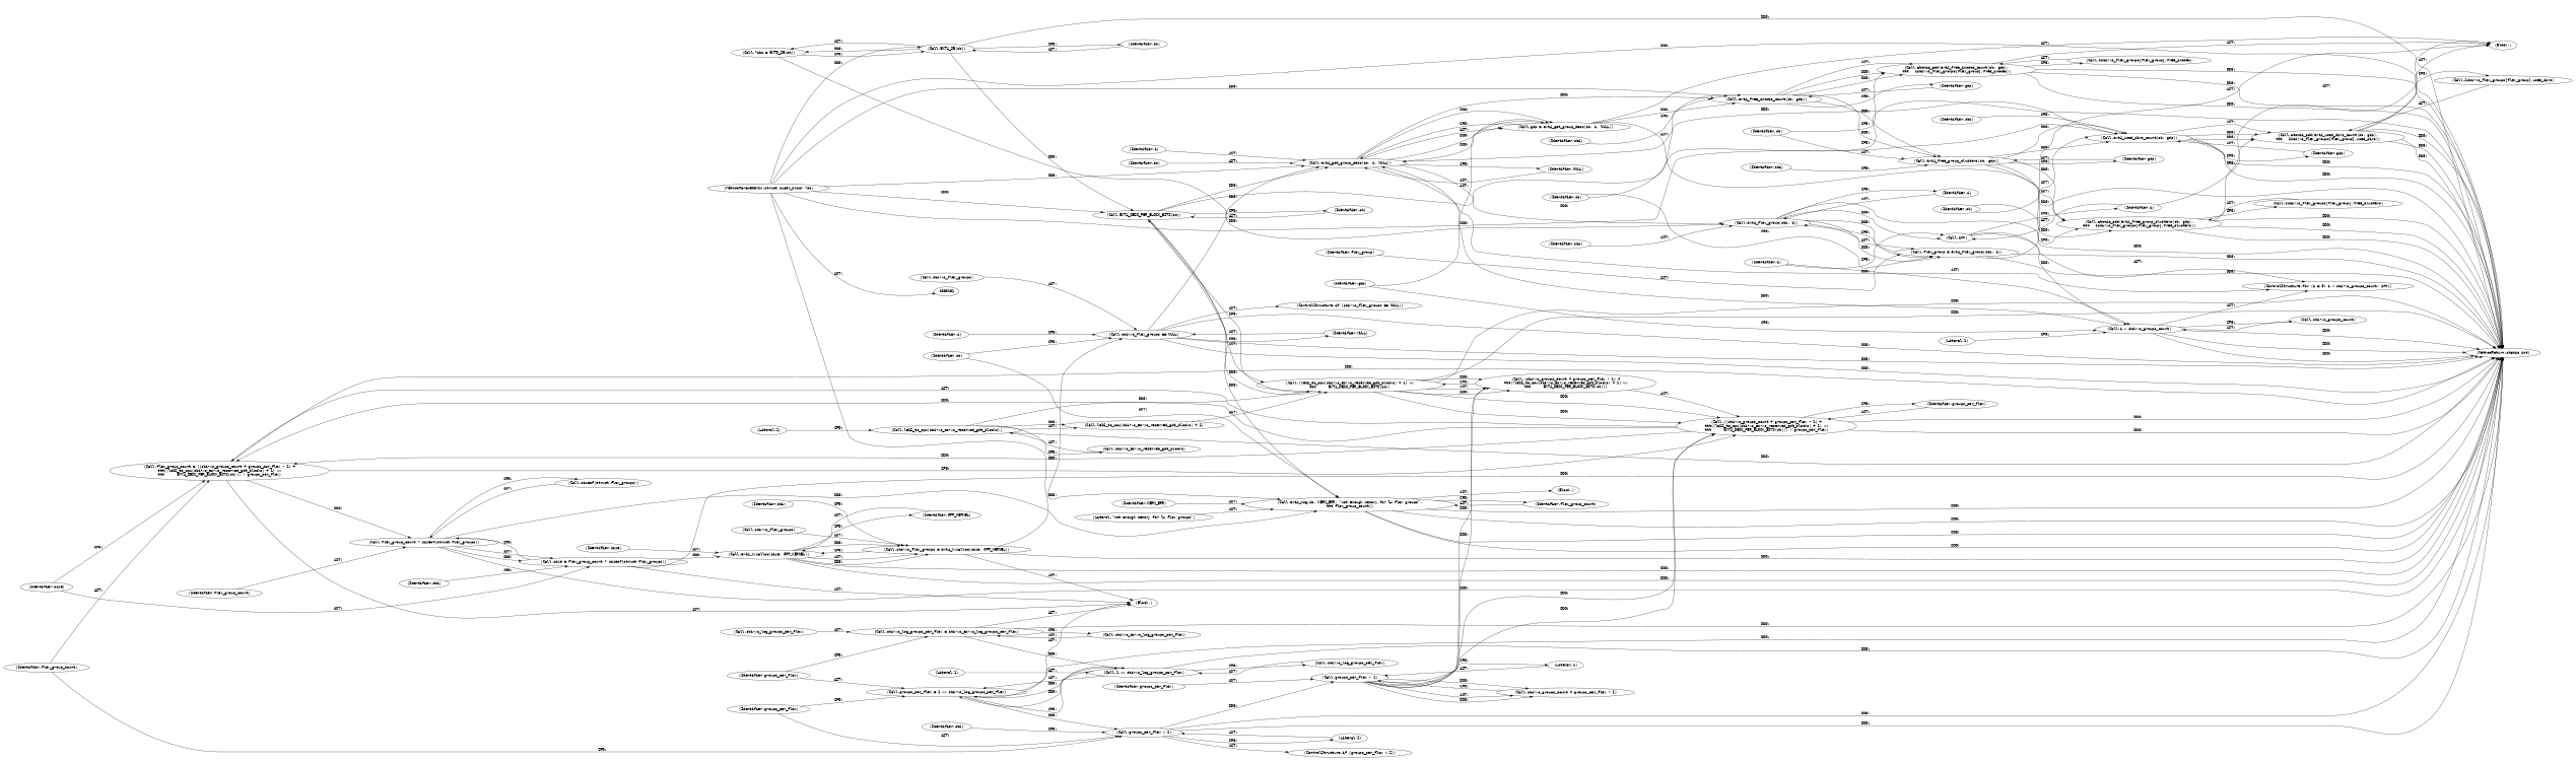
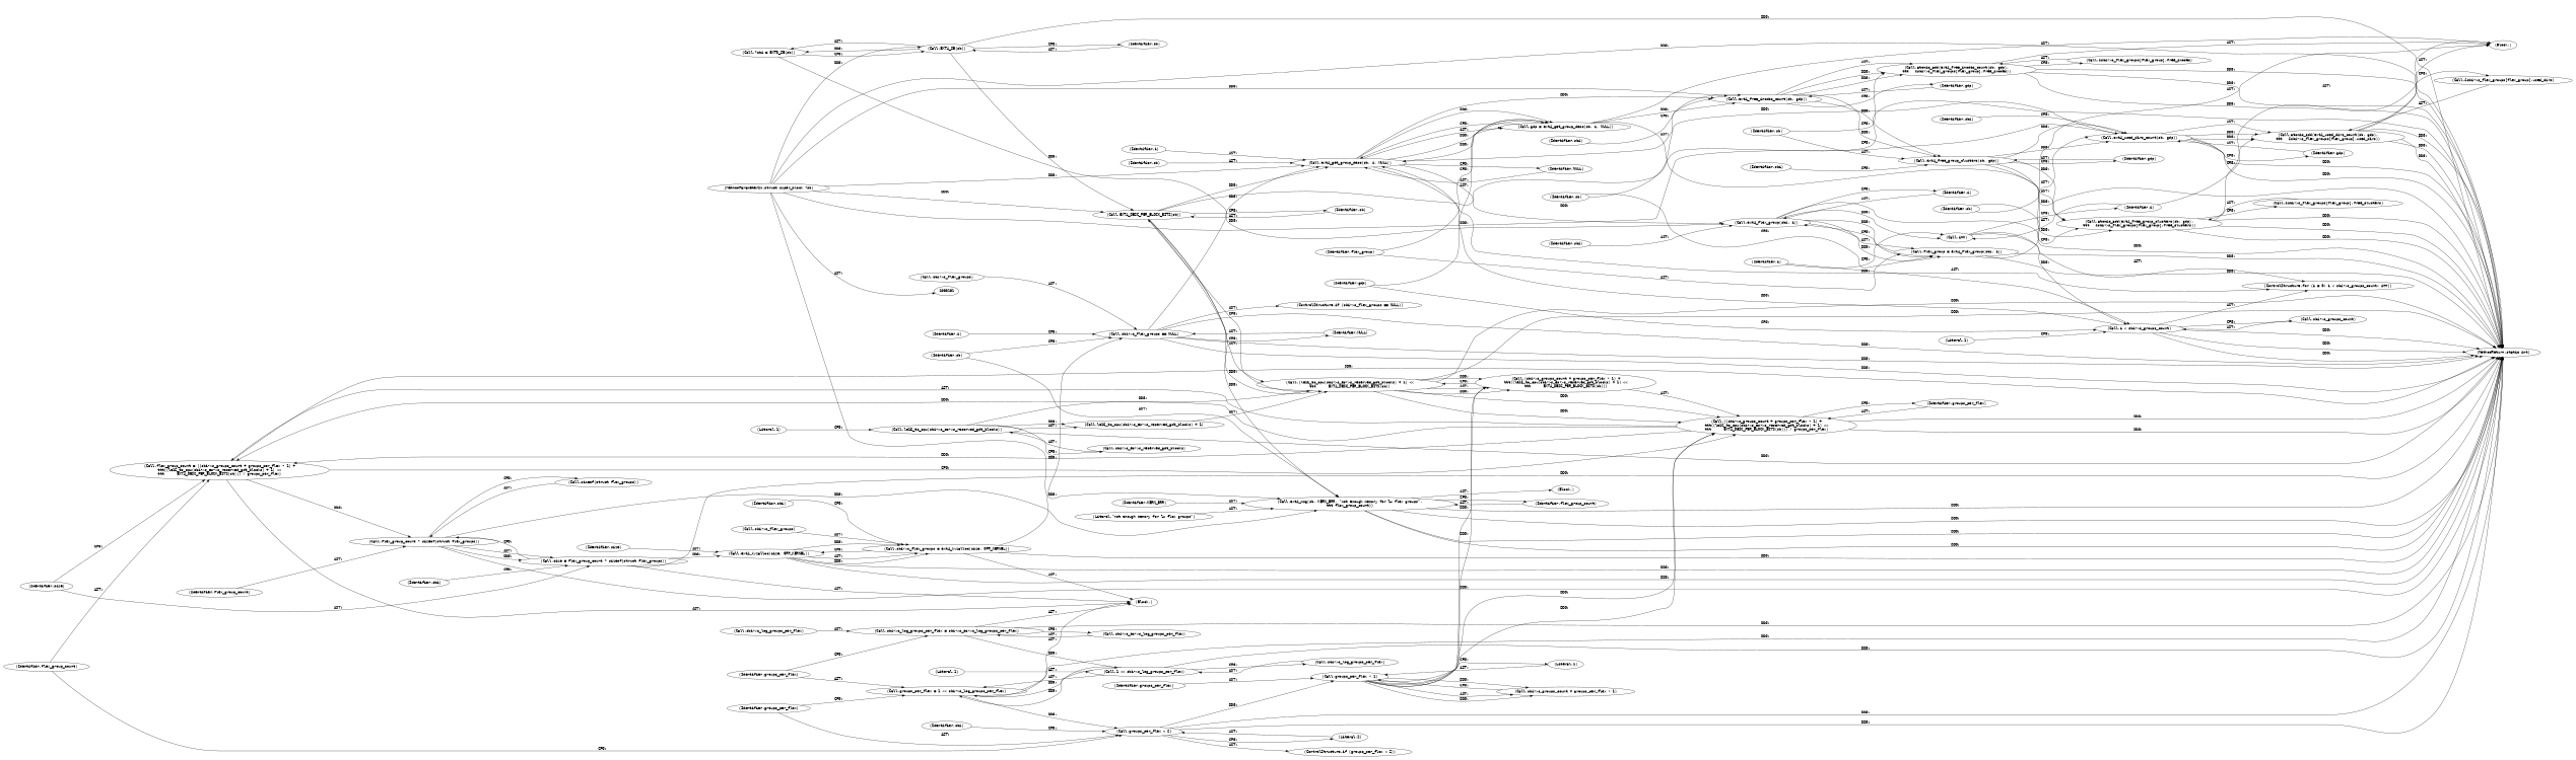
  digraph {
    fontname="DejaVu Sans Mono"
    rankdir=LR
    node [fontname="DejaVu Sans Mono"]
    edge [fontname="DejaVu Sans Mono"]
    n1 [label="(Call,flex_group_count = ((sbi->s_groups_count + groups_per_flex - 1) +\n\t\t\t((le16_to_cpu(sbi->s_es->s_reserved_gdt_blocks) + 1) <<\n\t\t\t      EXT4_DESC_PER_BLOCK_BITS(sb))) / groups_per_flex)"]
    n2 [label="(Call,((sbi->s_groups_count + groups_per_flex - 1) +\n\t\t\t((le16_to_cpu(sbi->s_es->s_reserved_gdt_blocks) + 1) <<\n\t\t\t      EXT4_DESC_PER_BLOCK_BITS(sb))) / groups_per_flex)"]
    n3 [label="(Call,flex_group_count * sizeof(struct flex_groups))"]
    n4 [label="(Block,)"]
    n5 [label="(MethodReturn,static int)"]
    n6 [label="(Identifier,groups_per_flex)"]
    n7 [label="(Call,ext4_msg(sb, KERN_ERR, \"not enough memory for %u flex groups\",\n\t\t\t flex_group_count))"]
    n8 [label="(Call,size = flex_group_count * sizeof(struct flex_groups))"]
    n9 [label="(Call,sizeof(struct flex_groups))"]
    n10 [label="(Call,groups_per_flex - 1)"]
    n11 [label="(Call,(sbi->s_groups_count + groups_per_flex - 1) +\n\t\t\t((le16_to_cpu(sbi->s_es->s_reserved_gdt_blocks) + 1) <<\n\t\t\t      EXT4_DESC_PER_BLOCK_BITS(sb)))"]
    n12 [label="(Literal,1)"]
    n13 [label="(Call,sbi->s_groups_count + groups_per_flex - 1)"]
    n14 [label="(Call,(le16_to_cpu(sbi->s_es->s_reserved_gdt_blocks) + 1) <<\n\t\t\t      EXT4_DESC_PER_BLOCK_BITS(sb))"]
    n15 [label="(Call,groups_per_flex < 2)"]
    n16 [label="(Literal,2)"]
    n17 [label="(ControlStructure,if (groups_per_flex < 2))"]
    n18 [label="(Call,groups_per_flex = 1 << sbi->s_log_groups_per_flex)"]
    n19 [label="(Call,1 << sbi->s_log_groups_per_flex)"]
    n20 [label="(Call,sbi->s_log_groups_per_flex)"]
    n21 [label="(Call,sbi->s_log_groups_per_flex = sbi->s_es->s_log_groups_per_flex)"]
    n22 [label="(Call,sbi->s_es->s_log_groups_per_flex)"]
    n23 [label="(Call,EXT4_DESC_PER_BLOCK_BITS(sb))"]
    n24 [label="(Call,ext4_get_group_desc(sb, i, NULL))"]
    n25 [label="(Identifier,sb)"]
    n26 [label="(Call,le16_to_cpu(sbi->s_es->s_reserved_gdt_blocks))"]
    n27 [label="(Call,sbi->s_es->s_reserved_gdt_blocks)"]
    n28 [label="(Call,le16_to_cpu(sbi->s_es->s_reserved_gdt_blocks) + 1)"]
    n29 [label="(Call,ext4_free_inodes_count(sb, gdp))"]
    n30 [label="(Call,gdp = ext4_get_group_desc(sb, i, NULL))"]
    n31 [label="(Call,ext4_flex_group(sbi, i))"]
    n32 [label="(Identifier,NULL)"]
    n33 [label="(ControlStructure,for (i = 0; i < sbi->s_groups_count; i++))"]
    n34 [label="(Block,)"]
    n35 [label="(Identifier,flex_group_count)"]
    n36 [label="(Call,EXT4_SB(sb))"]
    n37 [label="(Call,*sbi = EXT0_SB(sb))"]
    n38 [label="(Identifier,sb)"]
    n39 [label="(MethodParameterIn,struct super_block *sb)"]
    n40 [label="(Call,ext4_used_dirs_count(sb, gdp))"]
    1000101
    n42 [label="(Call,ext4_free_group_clusters(sb, gdp))"]
    n43 [label="(Call,atomic_add(ext4_free_inodes_count(sb, gdp),\n\t\t\t   &sbi->s_flex_groups[flex_group].free_inodes))"]
    n44 [label="(Identifier,gdp)"]
    n45 [label="(Call,atomic_add(ext4_free_group_clusters(sb, gdp),\n\t\t\t   &sbi->s_flex_groups[flex_group].free_clusters))"]
    n46 [label="(Identifier,gdp)"]
    n47 [label="(Call,atomic_add(ext4_used_dirs_count(sb, gdp),\n\t\t\t   &sbi->s_flex_groups[flex_group].used_dirs))"]
    n48 [label="(Identifier,gdp)"]
    n49 [label="(Call,ext4_kvzalloc(size, GFP_KERNEL))"]
    n50 [label="(Call,sbi->s_flex_groups = ext4_kvzalloc(size, GFP_KERNEL))"]
-   n51 [label="(Identifier,GFP_KERNEL)"]
    n52 [label="(Call,sbi->s_flex_groups == NULL)"]
    n53 [label="(Identifier,NULL)"]
    n54 [label="(ControlStructure,if (sbi->s_flex_groups == NULL))"]
    n55 [label="(Block,)"]
    n56 [label="(Call,i++)"]
    n57 [label="(Call,flex_group = ext4_flex_group(sbi, i))"]
    n58 [label="(Identifier,i)"]
    n59 [label="(Call,&sbi->s_flex_groups[flex_group].free_inodes)"]
    n60 [label="(Call,&sbi->s_flex_groups[flex_group].free_clusters)"]
    n61 [label="(Call,&sbi->s_flex_groups[flex_group].used_dirs)"]
    n62 [label="(Call,i < sbi->s_groups_count)"]
    n63 [label="(Identifier,i)"]
    n64 [label="(Call,sbi->s_groups_count)"]
    n65 [label="(Identifier,groups_per_flex)"]
    n66 [label="(Identifier,sbi)"]
    n67 [label="(Identifier,sb)"]
    n68 [label="(Literal,1)"]
    n69 [label="(Identifier,sbi)"]
    n70 [label="(Literal,\"not enough memory for %u flex groups\")"]
    n71 [label="(Literal,1)"]
    n72 [label="(Identifier,sb)"]
    n73 [label="(Identifier,sbi)"]
    n74 [label="(Identifier,sb)"]
    n75 [label="(Identifier,sb)"]
    n76 [label="(Call,sbi->s_flex_groups)"]
    n77 [label="(Identifier,i)"]
    n78 [label="(Identifier,sbi)"]
    n79 [label="(Call,sbi->s_log_groups_per_flex)"]
    n80 [label="(Identifier,sbi)"]
    n81 [label="(Identifier,KERN_ERR)"]
    n82 [label="(Identifier,sb)"]
    n83 [label="(Identifier,i)"]
    n84 [label="(Identifier,gdp)"]
    n85 [label="(Literal,1)"]
    n86 [label="(Identifier,i)"]
    n87 [label="(Identifier,flex_group_count)"]
    n88 [label="(Identifier,flex_group)"]
    n89 [label="(Identifier,size)"]
    n90 [label="(Identifier,groups_per_flex)"]
    n91 [label="(Identifier,flex_group_count)"]
    n92 [label="(Identifier,size)"]
    n93 [label="(Identifier,sbi)"]
    n94 [label="(Identifier,groups_per_flex)"]
    n95 [label="(Call,sbi->s_flex_groups)"]
    n96 [label="(Identifier,sbi)"]
    n1 -> n2 [label="CFG: "]
    n1 -> n3 [label="DDG: "]
    n1 -> n4 [label="AST: "]
    n1 -> n5 [label="DDG: "]
    n2 -> n1 [label="AST: "]
    n2 -> n1 [label="DDG: "]
    n2 -> n1 [label="DDG: "]
    n2 -> n5 [label="DDG: "]
    n2 -> n5 [label="DDG: "]
    n2 -> n6 [label="CFG: "]
    n3 -> n5 [label="DDG: "]
    n3 -> n7 [label="DDG: "]
    n3 -> n8 [label="AST: "]
    n3 -> n8 [label="DDG: "]
    n3 -> n9 [label="CFG: "]
    n6 -> n2 [label="AST: "]
    n7 -> n5 [label="DDG: "]
    n7 -> n5 [label="DDG: "]
    n7 -> n5 [label="DDG: "]
    n7 -> n5 [label="DDG: "]
    n7 -> n34 [label="AST: "]
    n7 -> n35 [label="CFG: "]
    n8 -> n3 [label="CFG: "]
    n8 -> n4 [label="AST: "]
    n8 -> n5 [label="DDG: "]
    n8 -> n49 [label="DDG: "]
    n9 -> n3 [label="AST: "]
    n10 -> n2 [label="DDG: "]
    n10 -> n2 [label="DDG: "]
    n10 -> n11 [label="DDG: "]
    n10 -> n11 [label="DDG: "]
    n10 -> n12 [label="CFG: "]
    n10 -> n13 [label="AST: "]
    n10 -> n13 [label="DDG: "]
    n10 -> n13 [label="DDG: "]
    n11 -> n2 [label="AST: "]
    n11 -> n14 [label="CFG: "]
    n12 -> n10 [label="AST: "]
    n13 -> n10 [label="CFG: "]
    n14 -> n2 [label="DDG: "]
    n14 -> n2 [label="DDG: "]
    n14 -> n5 [label="DDG: "]
    n14 -> n5 [label="DDG: "]
    n14 -> n11 [label="AST: "]
    n14 -> n11 [label="DDG: "]
    n14 -> n11 [label="DDG: "]
    n14 -> n23 [label="CFG: "]
    n15 -> n5 [label="DDG: "]
    n15 -> n5 [label="DDG: "]
    n15 -> n10 [label="DDG: "]
    n15 -> n16 [label="CFG: "]
    n15 -> n17 [label="AST: "]
    n16 -> n15 [label="AST: "]
    n18 -> n4 [label="AST: "]
    n18 -> n5 [label="DDG: "]
    n18 -> n15 [label="DDG: "]
-   n18 -> n19 [label="CFG: "]
    n19 -> n5 [label="DDG: "]
    n19 -> n18 [label="AST: "]
    n19 -> n18 [label="DDG: "]
    n19 -> n18 [label="DDG: "]
    n19 -> n20 [label="CFG: "]
    n20 -> n19 [label="AST: "]
    n21 -> n4 [label="AST: "]
    n21 -> n5 [label="DDG: "]
    n21 -> n19 [label="DDG: "]
    n21 -> n22 [label="CFG: "]
    n22 -> n21 [label="AST: "]
    n23 -> n5 [label="CFG: "]
    n23 -> n7 [label="DDG: "]
    n23 -> n14 [label="AST: "]
    n23 -> n14 [label="DDG: "]
    n23 -> n24 [label="DDG: "]
    n23 -> n25 [label="CFG: "]
    n24 -> n29 [label="DDG: "]
    n24 -> n30 [label="AST: "]
    n24 -> n30 [label="DDG: "]
    n24 -> n30 [label="DDG: "]
    n24 -> n30 [label="DDG: "]
    n24 -> n31 [label="DDG: "]
    n24 -> n32 [label="CFG: "]
    n24 -> n33 [label="DDG: "]
    n25 -> n23 [label="AST: "]
    n26 -> n5 [label="DDG: "]
    n26 -> n14 [label="DDG: "]
    n26 -> n27 [label="CFG: "]
    n26 -> n28 [label="AST: "]
    n26 -> n28 [label="DDG: "]
    n27 -> n26 [label="AST: "]
    n28 -> n14 [label="AST: "]
    n29 -> n42 [label="DDG: "]
    n29 -> n42 [label="DDG: "]
    n29 -> n43 [label="AST: "]
    n29 -> n43 [label="DDG: "]
    n29 -> n43 [label="DDG: "]
    n29 -> n44 [label="CFG: "]
    n30 -> n5 [label="DDG: "]
    n30 -> n24 [label="CFG: "]
    n30 -> n29 [label="DDG: "]
    n30 -> n55 [label="AST: "]
    n31 -> n5 [label="DDG: "]
    n31 -> n56 [label="DDG: "]
    n31 -> n57 [label="AST: "]
    n31 -> n57 [label="DDG: "]
    n31 -> n57 [label="DDG: "]
    n31 -> n58 [label="CFG: "]
    n32 -> n24 [label="AST: "]
    n35 -> n7 [label="AST: "]
    n36 -> n5 [label="DDG: "]
    n36 -> n23 [label="DDG: "]
    n36 -> n37 [label="AST: "]
    n36 -> n37 [label="DDG: "]
    n36 -> n38 [label="CFG: "]
    n37 -> n31 [label="DDG: "]
    n37 -> n36 [label="CFG: "]
    n38 -> n36 [label="AST: "]
    n39 -> n5 [label="DDG: "]
    n39 -> n7 [label="DDG: "]
    n39 -> n23 [label="DDG: "]
    n39 -> n24 [label="DDG: "]
    n39 -> n29 [label="DDG: "]
    n39 -> n36 [label="DDG: "]
    n39 -> n40 [label="DDG: "]
    n39 -> 1000101 [label="AST: "]
    n40 -> n5 [label="DDG: "]
    n40 -> n5 [label="DDG: "]
    n40 -> n24 [label="DDG: "]
    n40 -> n47 [label="AST: "]
    n40 -> n47 [label="DDG: "]
    n40 -> n47 [label="DDG: "]
    n40 -> n48 [label="CFG: "]
    n42 -> n40 [label="DDG: "]
    n42 -> n40 [label="DDG: "]
    n42 -> n45 [label="AST: "]
    n42 -> n45 [label="DDG: "]
    n42 -> n45 [label="DDG: "]
    n42 -> n46 [label="CFG: "]
    n43 -> n5 [label="DDG: "]
    n43 -> n5 [label="DDG: "]
    n43 -> n5 [label="DDG: "]
    n43 -> n55 [label="AST: "]
    n43 -> n59 [label="CFG: "]
    n44 -> n29 [label="AST: "]
    n45 -> n5 [label="DDG: "]
    n45 -> n5 [label="DDG: "]
    n45 -> n5 [label="DDG: "]
    n45 -> n55 [label="AST: "]
    n45 -> n60 [label="CFG: "]
    n46 -> n42 [label="AST: "]
    n47 -> n5 [label="DDG: "]
    n47 -> n5 [label="DDG: "]
    n47 -> n5 [label="DDG: "]
    n47 -> n55 [label="AST: "]
    n47 -> n61 [label="CFG: "]
    n48 -> n40 [label="AST: "]
    n49 -> n5 [label="DDG: "]
    n49 -> n5 [label="DDG: "]
    n49 -> n50 [label="AST: "]
    n49 -> n50 [label="DDG: "]
    n49 -> n50 [label="DDG: "]
-   n49 -> n51 [label="CFG: "]
    n50 -> n4 [label="AST: "]
    n50 -> n5 [label="DDG: "]
    n50 -> n49 [label="CFG: "]
    n50 -> n52 [label="DDG: "]
-   n51 -> n49 [label="AST: "]
    n52 -> n5 [label="DDG: "]
    n52 -> n5 [label="DDG: "]
    n52 -> n5 [label="DDG: "]
    n52 -> n24 [label="DDG: "]
    n52 -> n53 [label="CFG: "]
    n52 -> n54 [label="AST: "]
    n53 -> n52 [label="AST: "]
    n56 -> n33 [label="AST: "]
    n56 -> n62 [label="DDG: "]
    n56 -> n63 [label="CFG: "]
    n57 -> n5 [label="DDG: "]
    n57 -> n5 [label="DDG: "]
    n57 -> n31 [label="CFG: "]
    n57 -> n55 [label="AST: "]
    n58 -> n31 [label="AST: "]
    n59 -> n43 [label="AST: "]
    n60 -> n45 [label="AST: "]
    n61 -> n47 [label="AST: "]
    n62 -> n5 [label="DDG: "]
    n62 -> n5 [label="DDG: "]
    n62 -> n5 [label="DDG: "]
    n62 -> n24 [label="DDG: "]
    n62 -> n33 [label="AST: "]
    n62 -> n64 [label="CFG: "]
    n63 -> n47 [label="CFG: "]
    n63 -> n56 [label="AST: "]
    n64 -> n62 [label="AST: "]
    n65 -> n15 [label="AST: "]
    n65 -> n18 [label="CFG: "]
    n66 -> n40 [label="CFG: "]
    n67 -> n42 [label="AST: "]
    n67 -> n43 [label="CFG: "]
    n68 -> n19 [label="AST: "]
    n69 -> n8 [label="CFG: "]
    n70 -> n7 [label="AST: "]
    n71 -> n62 [label="CFG: "]
    n72 -> n29 [label="AST: "]
    n72 -> n57 [label="CFG: "]
    n73 -> n29 [label="CFG: "]
    n74 -> n24 [label="AST: "]
    n75 -> n7 [label="AST: "]
    n75 -> n52 [label="CFG: "]
    n76 -> n52 [label="AST: "]
    n77 -> n24 [label="AST: "]
    n78 -> n15 [label="CFG: "]
    n79 -> n21 [label="AST: "]
    n80 -> n42 [label="CFG: "]
    n81 -> n7 [label="AST: "]
    n82 -> n40 [label="AST: "]
    n82 -> n45 [label="CFG: "]
    n83 -> n52 [label="CFG: "]
    n84 -> n30 [label="AST: "]
    n84 -> n62 [label="CFG: "]
    n85 -> n26 [label="CFG: "]
    n86 -> n56 [label="CFG: "]
    n86 -> n62 [label="AST: "]
    n87 -> n1 [label="AST: "]
    n87 -> n15 [label="CFG: "]
+   n88 -> n30 [label="CFG: "]
    n88 -> n57 [label="AST: "]
    n89 -> n1 [label="CFG: "]
    n89 -> n8 [label="AST: "]
    n90 -> n10 [label="AST: "]
    n91 -> n3 [label="AST: "]
    n92 -> n49 [label="AST: "]
    n93 -> n50 [label="CFG: "]
    n94 -> n18 [label="AST: "]
    n94 -> n21 [label="CFG: "]
    n95 -> n50 [label="AST: "]
    n96 -> n31 [label="AST: "]
  }
